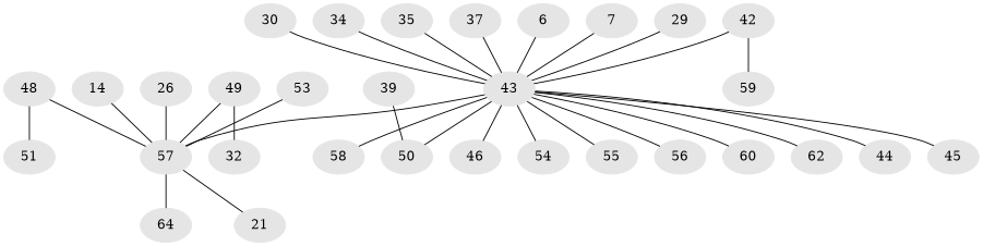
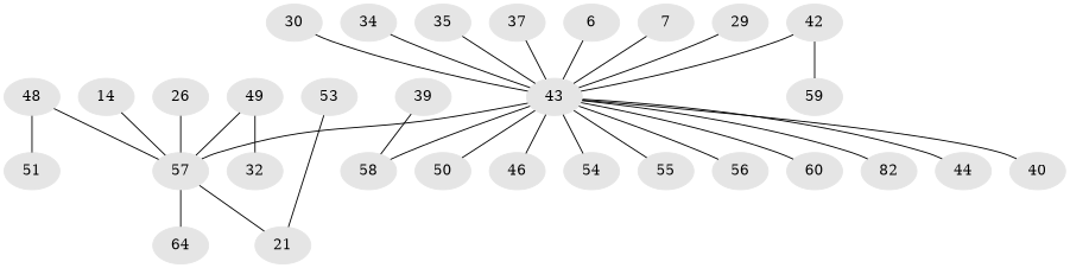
  graph {
    node [color=gray90 style=filled]
    43 [super="+41+28"]
    57 [super="+16+4"]
    58 [super="+24"]
    44
-   45
+   45 [label=40]
    46
    50
    54
    55
    56
    60
-   62
+   62 [label=82]
    6
    7
    14 [super="+10"]
    n16 [label=21]
    64 [super="+11"]
    26
    29 [super="+23"]
    30
    34 [super="+25"]
    35
    37
    39
    42
    59
    48 [super="+15+27+47"]
    51
    49 [super="+32+36"]
    n30 [label=32]
    53
    43 -- 57 [weight=4]
    43 -- 58
    43 -- 44
    43 -- 45
    43 -- 46
    43 -- 50
    43 -- 54
    43 -- 55
    43 -- 56
    43 -- 60
    43 -- 62
    57 -- n16
    57 -- 64
    6 -- 43
    7 -- 43
    14 -- 57
    26 -- 57
    29 -- 43
    30 -- 43
    34 -- 43
    35 -- 43
    37 -- 43
-   39 -- 50
+   39 -- 58
    42 -- 43
    42 -- 59
    48 -- 57
    48 -- 51
    49 -- 57
    49 -- n30
-   53 -- 57
+   53 -- n16
  }
